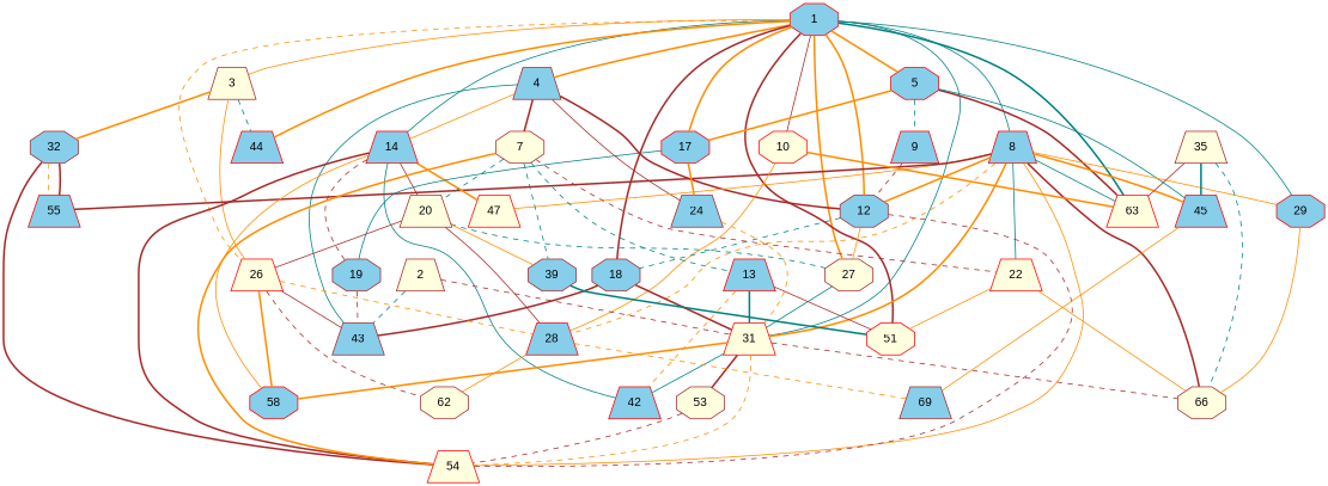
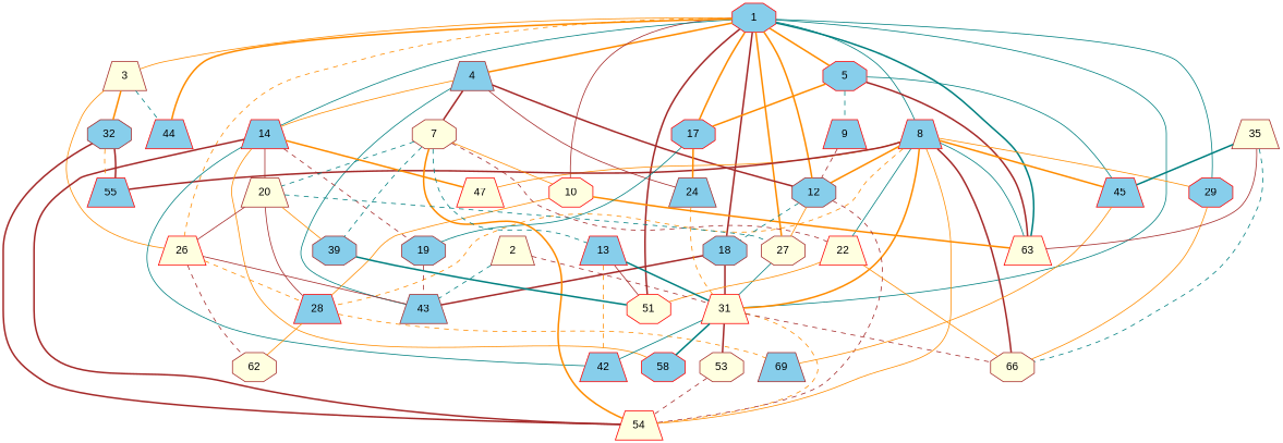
  graph {
    fontname="Liberation Sans"
    node [color=red fillcolor=skyblue fontname="Liberation Sans" shape=trapezium style=filled]
    edge [color=darkorange fontname="Liberation Sans" style=solid]
    1 [shape=octagon super="+60+6"]
    3 [color=brown fillcolor=lightyellow]
    4 [color=brown super="+23"]
    5 [shape=octagon super="+15+67"]
    8 [super="+11+57+21"]
    10 [fillcolor=lightyellow shape=octagon super="+38"]
    12 [color=brown shape=octagon]
    14 [super="+30"]
    17 [shape=octagon]
    18 [color=brown shape=octagon super="+36"]
    26 [fillcolor=lightyellow super="+48"]
    27 [color=brown fillcolor=lightyellow shape=octagon super="+37"]
    29 [shape=octagon]
    31 [fillcolor=lightyellow super="+46+59"]
    44
    51 [fillcolor=lightyellow shape=octagon super="+52"]
    63 [fillcolor=lightyellow]
    32 [color=brown shape=octagon]
    43 [color=brown super="+65"]
    7 [color=brown fillcolor=lightyellow shape=octagon super="+33"]
    24 [color=brown]
    9
    45
    22 [fillcolor=lightyellow]
    54 [fillcolor=lightyellow super="+64"]
    28 [super="+34"]
    47 [fillcolor=lightyellow]
    55
    66 [color=brown fillcolor=lightyellow shape=octagon]
    20 [color=brown fillcolor=lightyellow super="+41"]
    42
    19 [color=brown shape=octagon super="+25"]
    58 [shape=octagon]
    62 [color=brown fillcolor=lightyellow shape=octagon]
    53 [color=brown fillcolor=lightyellow shape=octagon]
    2 [color=brown fillcolor=lightyellow]
    13
    39 [color=brown shape=octagon]
    n39 [color=brown label=69]
    35 [color=brown fillcolor=lightyellow]
    1 -- 3
    1 -- 4 [style=bold]
    1 -- 5 [style=bold weight=2]
    1 -- 8 [color=teal weight=2]
    1 -- 10 [color=brown]
    1 -- 12 [style=bold]
    1 -- 14 [color=teal]
    1 -- 17 [style=bold]
    1 -- 18 [color=brown style=bold]
    1 -- 26 [style=dashed]
    1 -- 27 [style=bold]
    1 -- 29 [color=teal]
    1 -- 31 [color=teal]
    1 -- 44 [style=bold]
    1 -- 51 [color=brown style=bold]
    1 -- 63 [color=teal style=bold]
    3 -- 26
    3 -- 44 [color=teal style=dashed]
    3 -- 32 [style=bold]
    4 -- 12 [color=brown style=bold]
    4 -- 14
    4 -- 43 [color=teal]
    4 -- 7 [color=brown style=bold]
    4 -- 24 [color=brown]
    5 -- 17 [style=bold]
    5 -- 63 [color=brown style=bold]
    5 -- 9 [color=teal style=dashed]
    5 -- 45 [color=teal]
    8 -- 12 [style=bold]
    8 -- 29
    8 -- 31 [style=bold weight=2]
    8 -- 63 [color=teal]
    8 -- 45 [style=bold weight=2]
    8 -- 22 [color=teal]
    8 -- 54
    8 -- 28 [style=dashed]
    8 -- 47
    8 -- 55 [color=brown style=bold]
    8 -- 66 [color=brown style=bold]
    10 -- 63 [style=bold]
    10 -- 28
    12 -- 18 [color=teal style=dashed]
    12 -- 27
    12 -- 54 [color=brown style=dashed]
    14 -- 54 [color=brown style=bold]
    14 -- 47 [style=bold]
    14 -- 20 [color=brown]
    14 -- 42 [color=teal]
    14 -- 19 [color=brown style=dashed]
    14 -- 58
    17 -- 24 [style=bold]
    17 -- 19 [color=teal]
    18 -- 31 [color=brown style=bold weight=2]
    18 -- 43 [color=brown style=bold]
    26 -- 43 [color=brown weight=2]
    26 -- 28 [style=dashed]
-   26 -- 58 [style=bold weight=2]
    26 -- 62 [color=brown style=dashed]
    27 -- 31 [color=teal]
    29 -- 66
    31 -- 54 [style=dashed]
    31 -- 66 [color=brown style=dashed]
    31 -- 42 [color=teal]
-   31 -- 58 [style=bold]
+   31 -- 58 [color=teal style=bold]
    31 -- 53 [color=brown style=bold]
    32 -- 54 [color=brown style=bold]
    32 -- 55 [style=dashed]
    32 -- 55 [color=brown style=bold]
+   7 -- 10
    7 -- 22 [color=brown style=dashed]
    7 -- 54 [style=bold weight=2]
    7 -- 20 [color=teal style=dashed]
    7 -- 13 [color=teal style=dashed weight=2]
    7 -- 39 [color=teal style=dashed]
    24 -- 31 [style=dashed]
    9 -- 12 [color=brown style=dashed]
    45 -- n39
    22 -- 51
    22 -- 66
    28 -- 62
    28 -- n39 [style=dashed]
    20 -- 26 [color=brown]
    20 -- 27 [color=teal style=dashed]
    20 -- 28 [color=brown]
    20 -- 39
    19 -- 43 [color=brown style=dashed weight=2]
    53 -- 54 [color=brown style=dashed]
    2 -- 31 [color=brown style=dashed]
    2 -- 43 [color=teal style=dashed]
    13 -- 31 [color=teal style=bold]
    13 -- 51 [color=brown]
    13 -- 42 [style=dashed]
    39 -- 51 [color=teal style=bold]
    35 -- 63 [color=brown]
    35 -- 45 [color=teal style=bold]
    35 -- 66 [color=teal style=dashed]
  }
